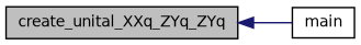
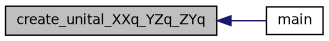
  digraph {
    rankdir=LR
    node [color=black fontname=Helvetica fontsize=10 shape=record style=filled]
-   n1 [fillcolor=grey75 fontcolor=black height=0.2 label=create_unital_XXq_ZYq_ZYq width=0.4]
+   n1 [fillcolor=grey75 fontcolor=black height=0.2 label=create_unital_XXq_YZq_ZYq width=0.4]
    n2 [fillcolor=white height=0.2 label=main width=0.4]
    n1 -> n2 [color=midnightblue dir=back fontname=Helvetica fontsize=10 labelfontname=Helvetica labelfontsize=10 style=solid]
  }
